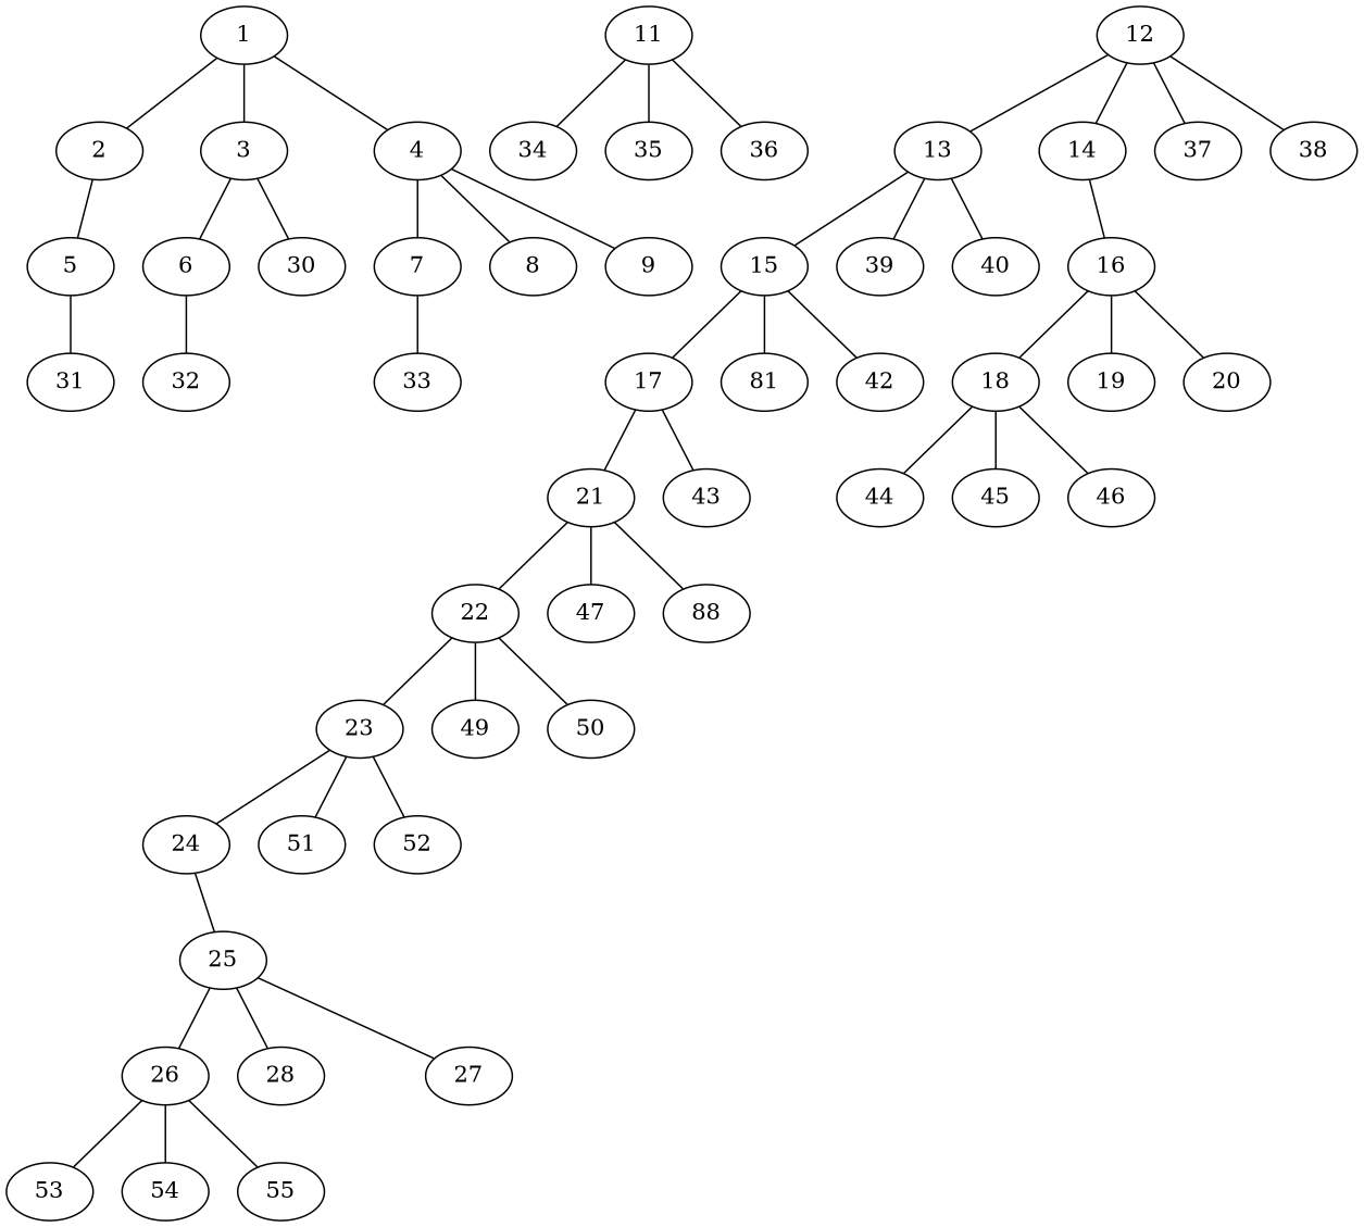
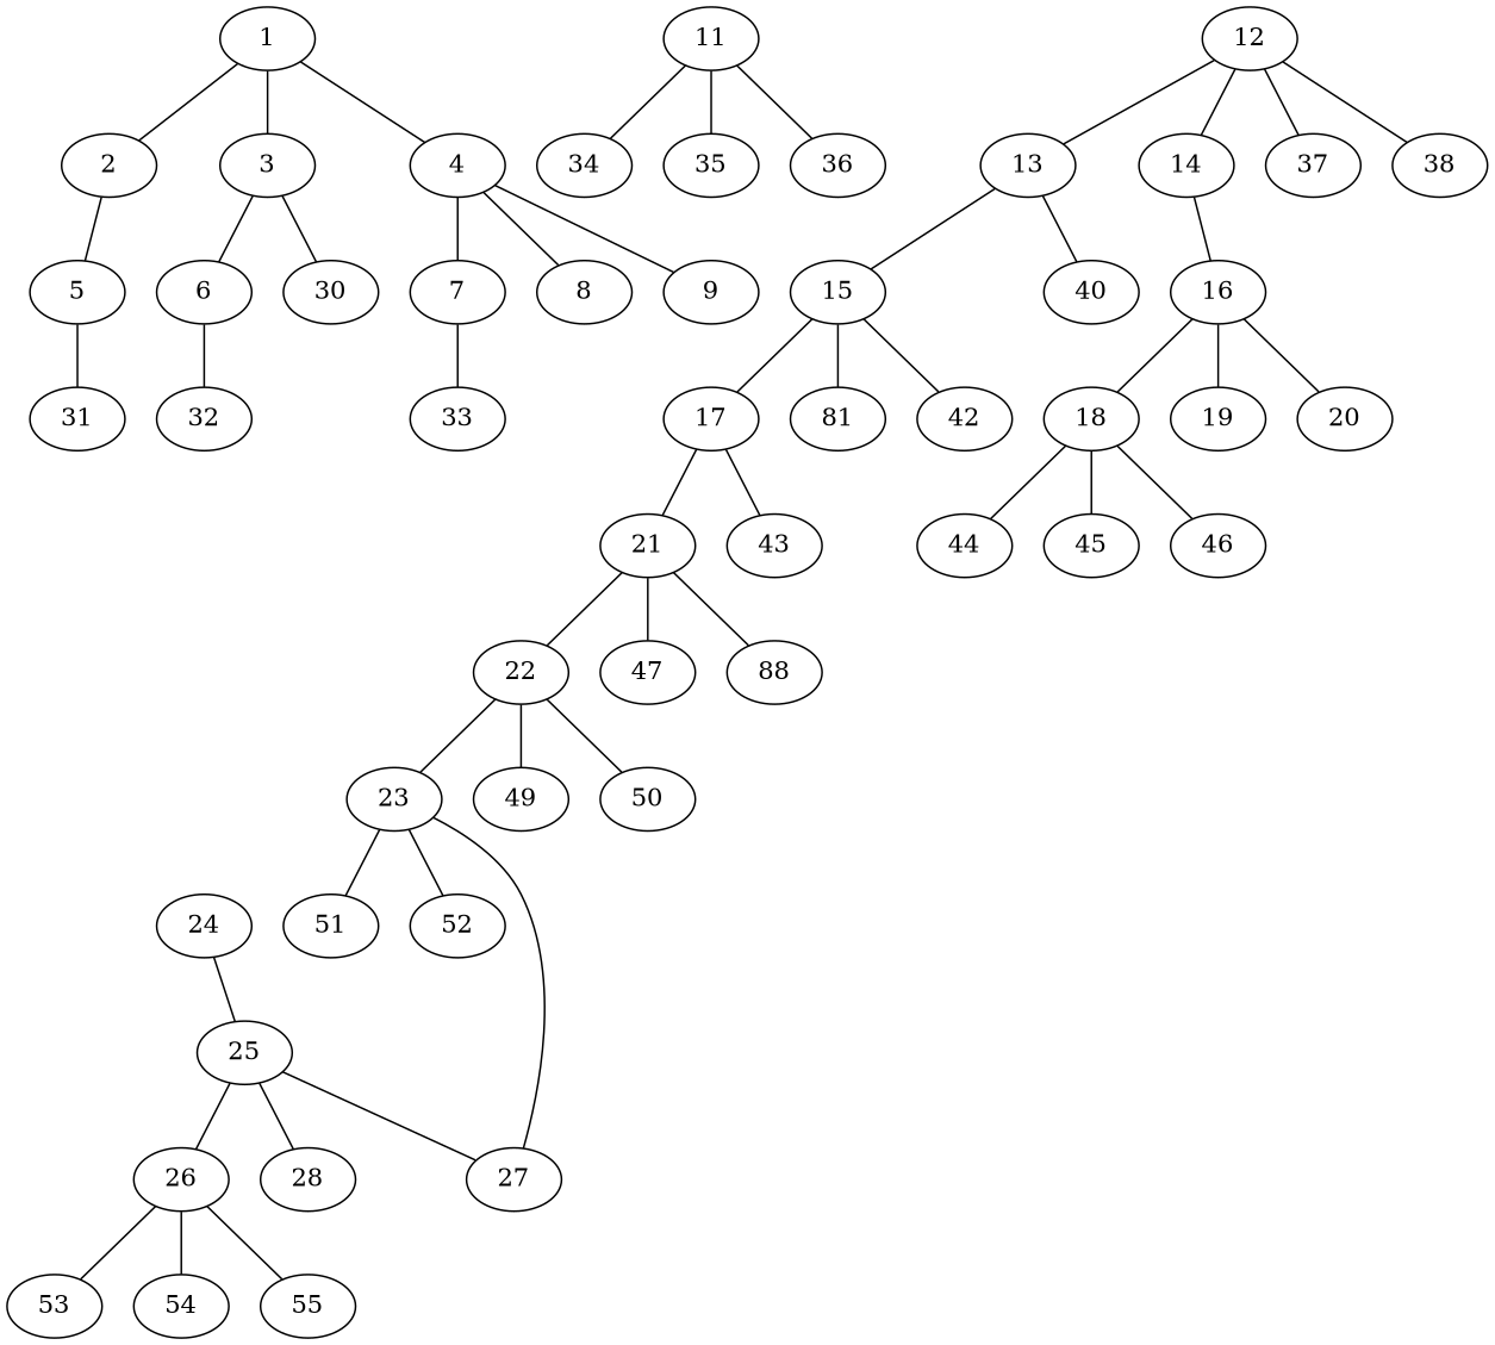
  graph {
    node [chem=H]
    edge [valence=1]
    1 [chem=C]
    2 [chem=C]
    3 [chem=C]
    4 [chem=S]
    5 [chem=C]
    6 [chem=C]
    30
    7 [chem=O]
    8 [chem=O]
    9 [chem=O]
    31
    32
    33
    11 [chem=C]
    34
    35
    36
    12 [chem=C]
    13 [chem=C]
    14 [chem=O]
    37
    38
    15 [chem=C]
-   39
    40
    16 [chem=S]
    17 [chem=N]
    n28 [label=81]
    42
    18 [chem=C]
    19 [chem=O]
    20 [chem=O]
    21 [chem=C]
    43
    44
    45
    46
    22 [chem=C]
    47
    n40 [label=88]
    23 [chem=C]
    49
    50
    24 [chem=O]
    51
    52
    25 [chem=S]
    26 [chem=C]
    27 [chem=O]
    28 [chem=O]
    53
    54
    55
    1 -- 2 [valence=2]
    1 -- 3
    1 -- 4
    2 -- 5
    3 -- 6 [valence=2]
    3 -- 30
    4 -- 7
    4 -- 8 [valence=2]
    4 -- 9 [valence=2]
    5 -- 31
    6 -- 32
    7 -- 33
    11 -- 34
    11 -- 35
    11 -- 36
    12 -- 13
    12 -- 14
    12 -- 37
    12 -- 38
    13 -- 15
-   13 -- 39
    13 -- 40
    14 -- 16
    15 -- 17
    15 -- n28
    15 -- 42
    16 -- 18
    16 -- 19 [valence=2]
    16 -- 20 [valence=2]
    17 -- 21
    17 -- 43
    18 -- 44
    18 -- 45
    18 -- 46
    21 -- 22
    21 -- 47
    21 -- n40
    22 -- 23
    22 -- 49
    22 -- 50
-   23 -- 24
+   23 -- 27
    23 -- 51
    23 -- 52
    24 -- 25
    25 -- 26
    25 -- 27 [valence=2]
    25 -- 28 [valence=2]
    26 -- 53
    26 -- 54
    26 -- 55
  }
